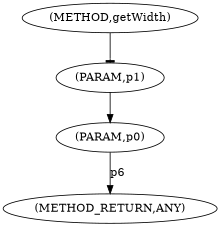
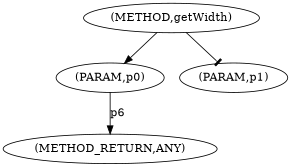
  digraph {
    edge [arrowhead=normal]
    n1 [label=<(METHOD,getWidth)>]
    n2 [label=<(PARAM,p0)>]
    n3 [label=<(PARAM,p1)>]
    n4 [label=<(METHOD_RETURN,ANY)>]
-   n3 -> n2
+   n1 -> n2
    n1 -> n3 [arrowhead=tee]
    n2 -> n4 [label=p6]
  }
